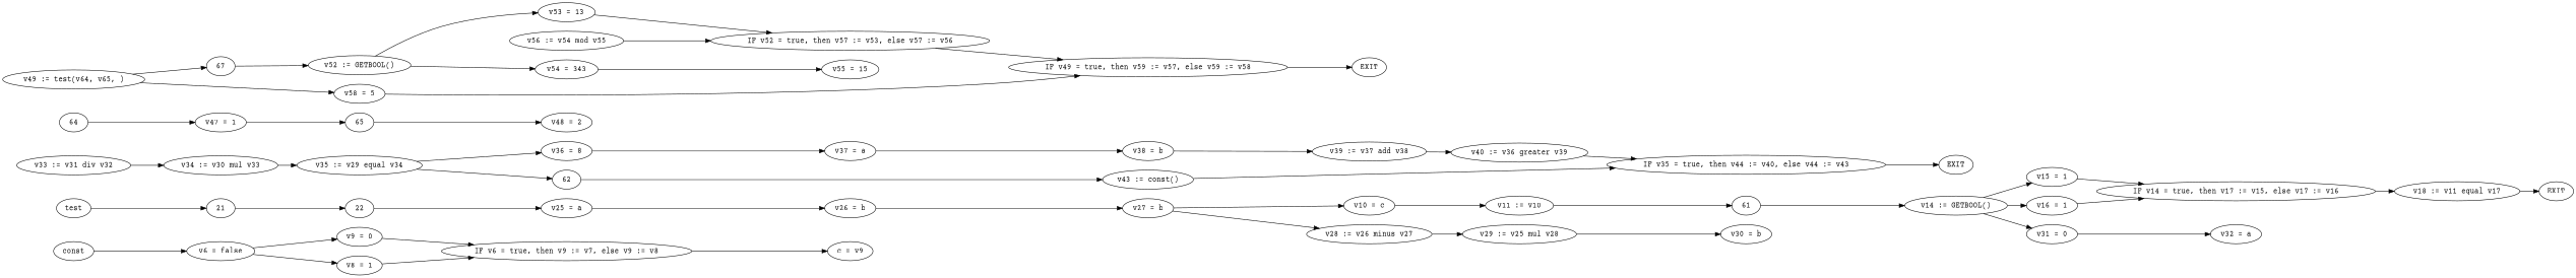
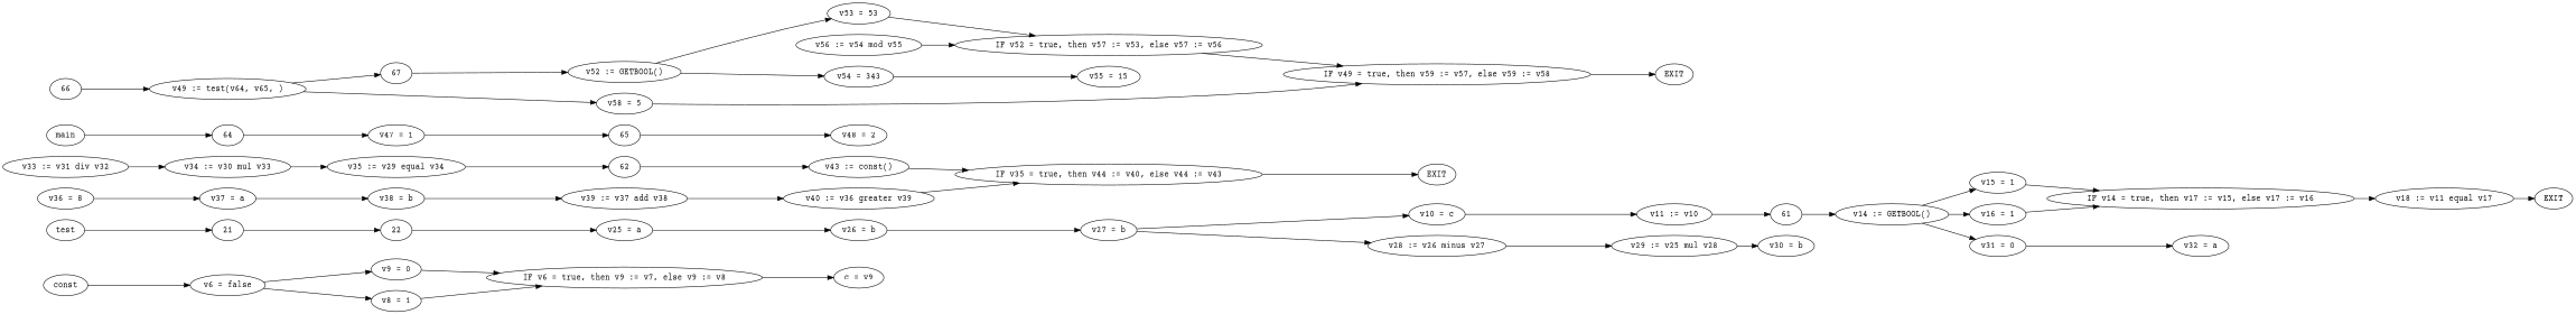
  digraph {
    fontname="Courier Prime"
    rankdir=LR
    node [fontname="Courier Prime"]
    edge [fontname="Courier Prime"]
    n1 [label=const]
    n2 [label="v6 = false"]
    n3 [label="v9 = 0"]
    n4 [label="v8 = 1"]
    n5 [label="IF v6 = true, then v9 := v7, else v9 := v8"]
    n6 [label="c = v9"]
    n7 [label="v10 = c"]
    n8 [label="v11 := v10"]
    n9 [label=61]
    n10 [label="v14 := GETBOOL()"]
    n11 [label="v15 = 1"]
    n12 [label="v16 = 1"]
    n13 [label="v31 = 0"]
    n14 [label="IF v14 = true, then v17 := v15, else v17 := v16"]
    n15 [label="v18 := v11 equal v17"]
    n16 [label=EXIT]
    n17 [label=test]
    n18 [label=21]
    n19 [label=22]
    n20 [label="v25 = a"]
    n21 [label="v26 = b"]
    n22 [label="v27 = b"]
    n23 [label="v28 := v26 minus v27"]
    n24 [label="v29 := v25 mul v28"]
    n25 [label="v30 = b"]
    n26 [label="v32 = a"]
    n27 [label="v33 := v31 div v32"]
    n28 [label="v34 := v30 mul v33"]
    n29 [label="v35 := v29 equal v34"]
    n30 [label="v36 = 8"]
    n31 [label=62]
    n32 [label="v37 = a"]
    n33 [label="v43 := const()"]
    n34 [label="v38 = b"]
    n35 [label="IF v35 = true, then v44 := v40, else v44 := v43"]
    n36 [label="v39 := v37 add v38"]
    n37 [label="v40 := v36 greater v39"]
    n38 [label=EXIT]
+   n39 [label=main]
    n40 [label=64]
    n41 [label="v47 = 1"]
    n42 [label=65]
    n43 [label="v48 = 2"]
+   n44 [label=66]
    n45 [label="v49 := test(v64, v65, )"]
    n46 [label=67]
    n47 [label="v58 = 5"]
    n48 [label="v52 := GETBOOL()"]
    n49 [label="IF v49 = true, then v59 := v57, else v59 := v58"]
-   n50 [label="v53 = 13"]
+   n50 [label="v53 = 53"]
    n51 [label="v54 = 343"]
    n52 [label=EXIT]
    n53 [label="IF v52 = true, then v57 := v53, else v57 := v56"]
    n54 [label="v55 = 15"]
    n55 [label="v56 := v54 mod v55"]
    n1 -> n2
    n2 -> n3
    n2 -> n4
    n3 -> n5
    n4 -> n5
    n5 -> n6
    n7 -> n8
    n8 -> n9
    n9 -> n10
    n10 -> n11
    n10 -> n12
    n10 -> n13
    n11 -> n14
    n12 -> n14
    n13 -> n26
    n14 -> n15
    n15 -> n16
    n17 -> n18
    n18 -> n19
    n19 -> n20
    n20 -> n21
    n21 -> n22
    n22 -> n7
    n22 -> n23
    n23 -> n24
    n24 -> n25
    n27 -> n28
    n28 -> n29
-   n29 -> n30
    n29 -> n31
    n30 -> n32
    n31 -> n33
    n32 -> n34
    n33 -> n35
    n34 -> n36
    n35 -> n38
    n36 -> n37
    n37 -> n35
+   n39 -> n40
    n40 -> n41
    n41 -> n42
    n42 -> n43
+   n44 -> n45
    n45 -> n46
    n45 -> n47
    n46 -> n48
    n47 -> n49
    n48 -> n50
    n48 -> n51
    n49 -> n52
    n50 -> n53
    n51 -> n54
    n53 -> n49
    n55 -> n53
  }
